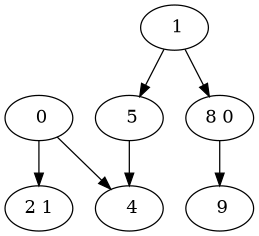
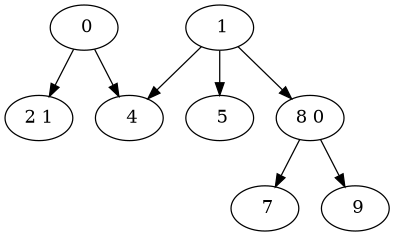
  digraph {
    n1 [label="2 1"]
    " 0"
    " 4"
    " 1"
    " 5"
    n6 [label="8 0"]
+   " 7"
    " 9"
    " 0" -> n1
    " 0" -> " 4"
-   " 5" -> " 4"
+   " 1" -> " 4"
    " 1" -> " 5"
    " 1" -> n6
+   n6 -> " 7"
    n6 -> " 9"
  }
